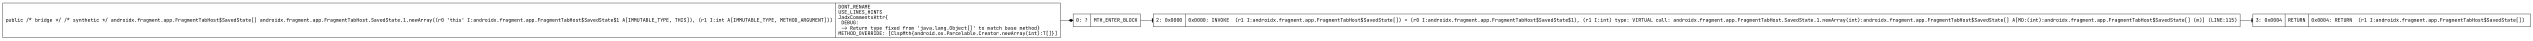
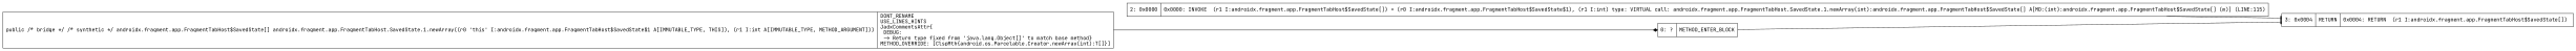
  digraph {
    fontname="JetBrains Mono"
    rankdir=LR
    node [fontname="JetBrains Mono" shape=record]
    edge [arrowhead=tee fontname="JetBrains Mono"]
-   n1 [label="{0\:\ ?|MTH_ENTER_BLOCK\l}"]
+   n1 [label="{0\:\ ?|METHOD_ENTER_BLOCK\l}"]
    n2 [label="{2\:\ 0x0000|0x0000: INVOKE  (r1 I:androidx.fragment.app.FragmentTabHost$SavedState[]) = (r0 I:androidx.fragment.app.FragmentTabHost$SavedState$1), (r1 I:int) type: VIRTUAL call: androidx.fragment.app.FragmentTabHost.SavedState.1.newArray(int):androidx.fragment.app.FragmentTabHost$SavedState[] A[MD:(int):androidx.fragment.app.FragmentTabHost$SavedState[] (m)] (LINE:115)\l}"]
    n3 [label="{3\:\ 0x0004|RETURN\l|0x0004: RETURN  (r1 I:androidx.fragment.app.FragmentTabHost$SavedState[]) \l}"]
    n4 [label="{public \/* bridge *\/ \/* synthetic *\/ androidx.fragment.app.FragmentTabHost$SavedState[] androidx.fragment.app.FragmentTabHost.SavedState.1.newArray((r0 'this' I:androidx.fragment.app.FragmentTabHost$SavedState$1 A[IMMUTABLE_TYPE, THIS]), (r1 I:int A[IMMUTABLE_TYPE, METHOD_ARGUMENT]))  | DONT_RENAME\lUSE_LINES_HINTS\lJadxCommentsAttr\{\l DEBUG: \l \-\> Return type fixed from 'java.lang.Object[]' to match base method\}\lMETHOD_OVERRIDE: [ClspMth\{android.os.Parcelable.Creator.newArray(int):T[]\}]\l}"]
-   n1 -> n2
+   n1 -> n3
    n2 -> n3
    n4 -> n1 [arrowhead=diamond]
  }
